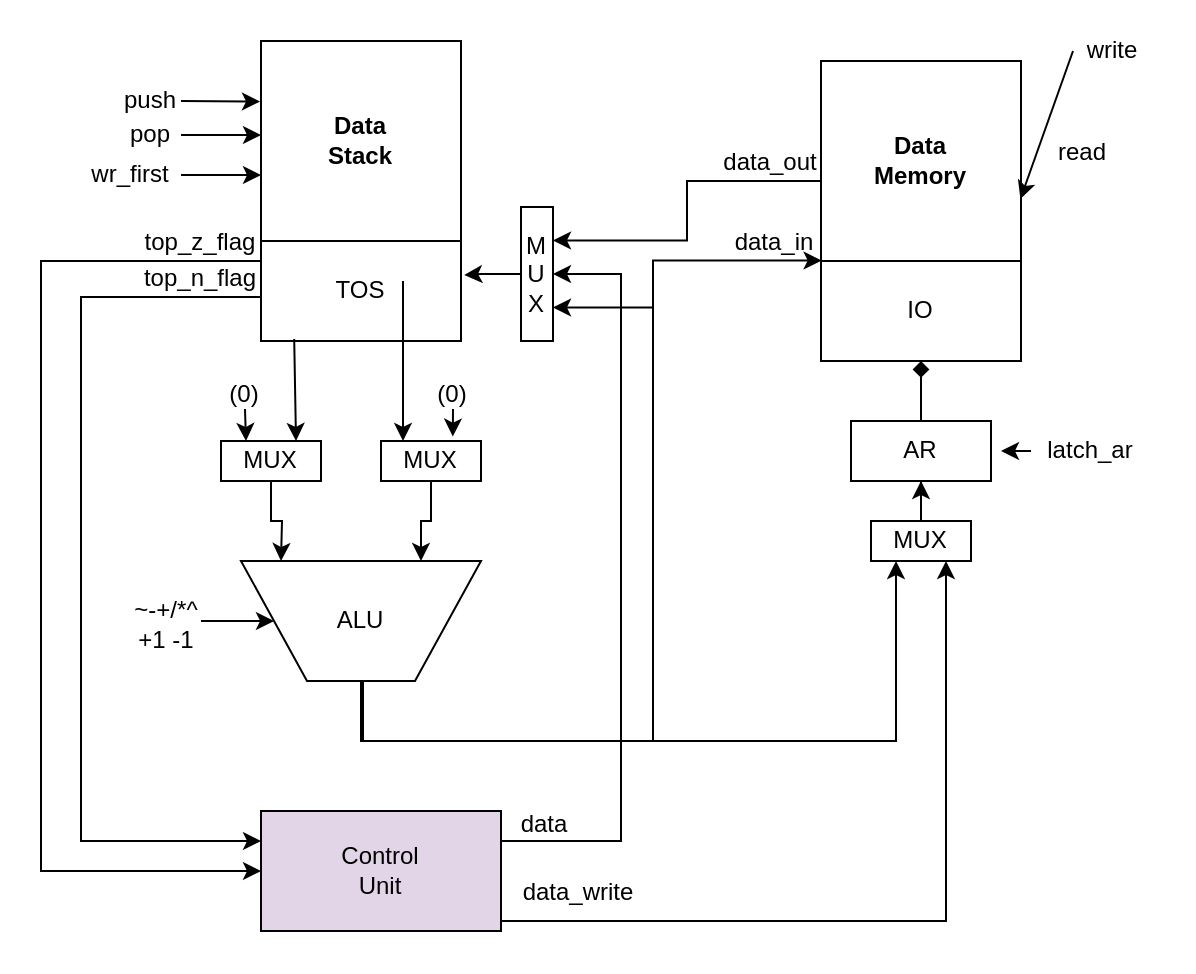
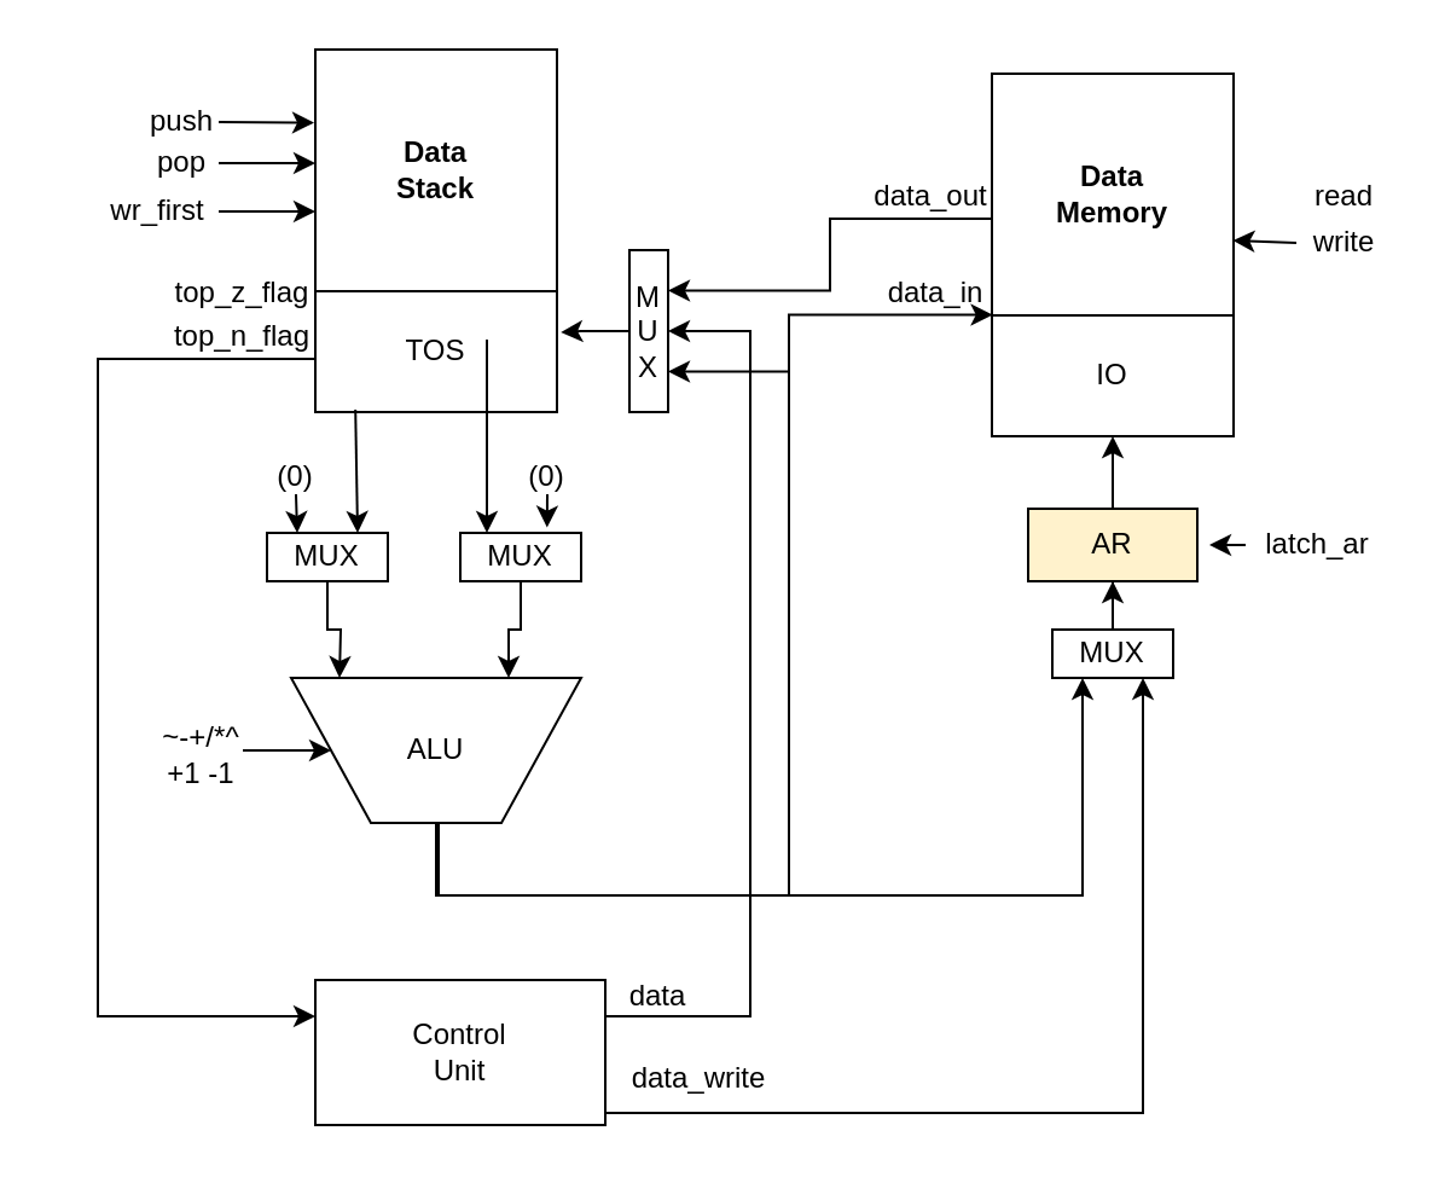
  <mxCell id="0" />
  <mxCell id="1" parent="0" />
  <mxCell id="2" value="Data&lt;div&gt;Stack&lt;/div&gt;" style="swimlane;fontStyle=1;align=center;verticalAlign=middle;childLayout=stackLayout;horizontal=1;startSize=100;horizontalStack=0;resizeParent=1;resizeParentMax=0;resizeLast=0;collapsible=1;marginBottom=0;whiteSpace=wrap;html=1;" vertex="1" parent="1"><mxGeometry x="130" y="20" width="100" height="150" as="geometry" /></mxCell>
  <mxCell id="3" value="&lt;div style=&quot;&quot;&gt;&lt;span style=&quot;background-color: initial;&quot;&gt;TOS&lt;/span&gt;&lt;/div&gt;" style="text;strokeColor=none;fillColor=none;align=center;verticalAlign=middle;spacingLeft=4;spacingRight=4;overflow=hidden;rotatable=0;points=[[0,0.5],[1,0.5]];portConstraint=eastwest;whiteSpace=wrap;html=1;" vertex="1" parent="2"><mxGeometry y="100" width="100" height="50" as="geometry" /></mxCell>
  <mxCell id="4" value="" style="endArrow=classic;html=1;rounded=0;entryX=-0.005;entryY=0.202;entryDx=0;entryDy=0;entryPerimeter=0;" edge="1" parent="1" target="2"><mxGeometry width="50" height="50" relative="1" as="geometry"><mxPoint x="90" y="50" as="sourcePoint" /><mxPoint x="330" y="90" as="targetPoint" /></mxGeometry></mxCell>
  <mxCell id="5" value="push" style="text;html=1;align=center;verticalAlign=middle;whiteSpace=wrap;rounded=0;" vertex="1" parent="1"><mxGeometry x="60" y="43" width="30" height="14" as="geometry" /></mxCell>
  <mxCell id="6" value="pop" style="text;html=1;align=center;verticalAlign=middle;whiteSpace=wrap;rounded=0;" vertex="1" parent="1"><mxGeometry x="60" y="60" width="30" height="14" as="geometry" /></mxCell>
  <mxCell id="7" value="" style="endArrow=classic;html=1;rounded=0;entryX=-0.005;entryY=0.202;entryDx=0;entryDy=0;entryPerimeter=0;" edge="1" parent="1"><mxGeometry width="50" height="50" relative="1" as="geometry"><mxPoint x="90" y="67" as="sourcePoint" /><mxPoint x="130" y="67" as="targetPoint" /></mxGeometry></mxCell>
  <mxCell id="8" value="wr_first" style="text;html=1;align=center;verticalAlign=middle;whiteSpace=wrap;rounded=0;" vertex="1" parent="1"><mxGeometry x="40" y="80" width="50" height="14" as="geometry" /></mxCell>
  <mxCell id="9" value="" style="endArrow=classic;html=1;rounded=0;entryX=-0.005;entryY=0.202;entryDx=0;entryDy=0;entryPerimeter=0;" edge="1" parent="1"><mxGeometry width="50" height="50" relative="1" as="geometry"><mxPoint x="90" y="87" as="sourcePoint" /><mxPoint x="130" y="87" as="targetPoint" /></mxGeometry></mxCell>
  <mxCell id="10" value="latch_ar" style="text;html=1;align=center;verticalAlign=middle;whiteSpace=wrap;rounded=0;" vertex="1" parent="1"><mxGeometry x="515" y="218" width="60" height="14" as="geometry" /></mxCell>
  <mxCell id="11" value="" style="endArrow=classic;html=1;rounded=0;exitX=0;exitY=0.5;exitDx=0;exitDy=0;" edge="1" parent="1" source="10"><mxGeometry width="50" height="50" relative="1" as="geometry"><mxPoint x="580" y="225" as="sourcePoint" /><mxPoint x="500" y="225" as="targetPoint" /></mxGeometry></mxCell>
  <mxCell id="12" value="MUX" style="rounded=0;whiteSpace=wrap;html=1;" vertex="1" parent="1"><mxGeometry x="110" y="220" width="50" height="20" as="geometry" /></mxCell>
  <mxCell id="13" style="edgeStyle=orthogonalEdgeStyle;rounded=0;orthogonalLoop=1;jettySize=auto;html=1;entryX=0.75;entryY=0;entryDx=0;entryDy=0;" edge="1" parent="1" source="14" target="25"><mxGeometry relative="1" as="geometry" /></mxCell>
  <mxCell id="14" value="MUX" style="rounded=0;whiteSpace=wrap;html=1;" vertex="1" parent="1"><mxGeometry x="190" y="220" width="50" height="20" as="geometry" /></mxCell>
  <mxCell id="15" value="" style="endArrow=classic;html=1;rounded=0;entryX=0.75;entryY=0;entryDx=0;entryDy=0;exitX=0.166;exitY=0.979;exitDx=0;exitDy=0;exitPerimeter=0;" edge="1" parent="1" source="3" target="12"><mxGeometry width="50" height="50" relative="1" as="geometry"><mxPoint x="150" y="171" as="sourcePoint" /><mxPoint x="330" y="90" as="targetPoint" /></mxGeometry></mxCell>
  <mxCell id="16" value="" style="endArrow=classic;html=1;rounded=0;entryX=0.75;entryY=0;entryDx=0;entryDy=0;" edge="1" parent="1"><mxGeometry width="50" height="50" relative="1" as="geometry"><mxPoint x="201" y="140" as="sourcePoint" /><mxPoint x="201" y="220" as="targetPoint" /></mxGeometry></mxCell>
  <mxCell id="17" value="(0)" style="text;html=1;align=center;verticalAlign=middle;whiteSpace=wrap;rounded=0;" vertex="1" parent="1"><mxGeometry x="107" y="190" width="30" height="14" as="geometry" /></mxCell>
  <mxCell id="18" value="(0)" style="text;html=1;align=center;verticalAlign=middle;whiteSpace=wrap;rounded=0;" vertex="1" parent="1"><mxGeometry x="211" y="190" width="30" height="14" as="geometry" /></mxCell>
  <mxCell id="19" value="" style="endArrow=classic;html=1;rounded=0;entryX=0.25;entryY=0;entryDx=0;entryDy=0;exitX=0.5;exitY=1;exitDx=0;exitDy=0;" edge="1" parent="1" source="17" target="12"><mxGeometry width="50" height="50" relative="1" as="geometry"><mxPoint x="157" y="179" as="sourcePoint" /><mxPoint x="158" y="230" as="targetPoint" /></mxGeometry></mxCell>
  <mxCell id="20" value="" style="endArrow=classic;html=1;rounded=0;entryX=0.498;entryY=-0.111;entryDx=0;entryDy=0;exitX=0.5;exitY=1;exitDx=0;exitDy=0;entryPerimeter=0;" edge="1" parent="1" source="18"><mxGeometry width="50" height="50" relative="1" as="geometry"><mxPoint x="144" y="214" as="sourcePoint" /><mxPoint x="225.9" y="217.78" as="targetPoint" /></mxGeometry></mxCell>
  <mxCell id="21" style="edgeStyle=orthogonalEdgeStyle;rounded=0;orthogonalLoop=1;jettySize=auto;html=1;startArrow=classic;startFill=1;endArrow=none;endFill=0;" edge="1" parent="1" source="25"><mxGeometry relative="1" as="geometry"><mxPoint x="110" y="310" as="targetPoint" /></mxGeometry></mxCell>
  <mxCell id="22" style="edgeStyle=orthogonalEdgeStyle;rounded=0;orthogonalLoop=1;jettySize=auto;html=1;entryX=1;entryY=0.75;entryDx=0;entryDy=0;" edge="1" parent="1" source="25" target="35"><mxGeometry relative="1" as="geometry"><Array as="points"><mxPoint x="180" y="370" /><mxPoint x="326" y="370" /><mxPoint x="326" y="153" /></Array></mxGeometry></mxCell>
  <mxCell id="23" style="edgeStyle=orthogonalEdgeStyle;rounded=0;orthogonalLoop=1;jettySize=auto;html=1;entryX=0.003;entryY=0.665;entryDx=0;entryDy=0;entryPerimeter=0;" edge="1" parent="1" target="30"><mxGeometry relative="1" as="geometry"><mxPoint x="181" y="340" as="sourcePoint" /><mxPoint x="411" y="105" as="targetPoint" /><Array as="points"><mxPoint x="181" y="370" /><mxPoint x="326" y="370" /><mxPoint x="326" y="130" /></Array></mxGeometry></mxCell>
  <mxCell id="24" style="edgeStyle=orthogonalEdgeStyle;rounded=0;orthogonalLoop=1;jettySize=auto;html=1;entryX=0.25;entryY=1;entryDx=0;entryDy=0;" edge="1" parent="1" source="25" target="42"><mxGeometry relative="1" as="geometry"><Array as="points"><mxPoint x="180" y="370" /><mxPoint x="448" y="370" /></Array></mxGeometry></mxCell>
  <mxCell id="25" value="ALU" style="shape=trapezoid;perimeter=trapezoidPerimeter;whiteSpace=wrap;html=1;fixedSize=1;size=33.0;flipV=1;" vertex="1" parent="1"><mxGeometry x="120" y="280" width="120" height="60" as="geometry" /></mxCell>
  <mxCell id="26" style="edgeStyle=orthogonalEdgeStyle;rounded=0;orthogonalLoop=1;jettySize=auto;html=1;" edge="1" parent="1" source="12"><mxGeometry relative="1" as="geometry"><mxPoint x="140" y="280" as="targetPoint" /></mxGeometry></mxCell>
  <mxCell id="27" value="~-+/*^&lt;div&gt;+1 -1&lt;/div&gt;" style="text;html=1;align=center;verticalAlign=middle;whiteSpace=wrap;rounded=0;" vertex="1" parent="1"><mxGeometry x="58" y="305" width="50" height="14" as="geometry" /></mxCell>
  <mxCell id="28" value="top_z_flag" style="text;html=1;align=center;verticalAlign=middle;whiteSpace=wrap;rounded=0;" vertex="1" parent="1"><mxGeometry x="70" y="114" width="60" height="14" as="geometry" /></mxCell>
  <mxCell id="29" style="edgeStyle=orthogonalEdgeStyle;rounded=0;orthogonalLoop=1;jettySize=auto;html=1;entryX=1;entryY=0.25;entryDx=0;entryDy=0;" edge="1" parent="1" source="30" target="35"><mxGeometry relative="1" as="geometry"><Array as="points"><mxPoint x="343" y="90" /><mxPoint x="343" y="120" /></Array></mxGeometry></mxCell>
  <mxCell id="30" value="Data&lt;div&gt;Memory&lt;/div&gt;" style="swimlane;fontStyle=1;align=center;verticalAlign=middle;childLayout=stackLayout;horizontal=1;startSize=100;horizontalStack=0;resizeParent=1;resizeParentMax=0;resizeLast=0;collapsible=1;marginBottom=0;whiteSpace=wrap;html=1;" vertex="1" parent="1"><mxGeometry x="410" y="30" width="100" height="150" as="geometry" /></mxCell>
  <mxCell id="31" value="IO" style="text;strokeColor=none;fillColor=none;align=center;verticalAlign=middle;spacingLeft=4;spacingRight=4;overflow=hidden;rotatable=0;points=[[0,0.5],[1,0.5]];portConstraint=eastwest;whiteSpace=wrap;html=1;" vertex="1" parent="30"><mxGeometry y="100" width="100" height="50" as="geometry" /></mxCell>
- <mxCell id="32" value="read" style="text;html=1;align=center;verticalAlign=middle;whiteSpace=wrap;rounded=0;" vertex="1" parent="1"><mxGeometry x="521" y="69" width="40" height="14" as="geometry" /></mxCell>
- <mxCell id="33" value="write" style="text;html=1;align=center;verticalAlign=middle;whiteSpace=wrap;rounded=0;" vertex="1" parent="1"><mxGeometry x="536" y="18" width="40" height="14" as="geometry" /></mxCell>
+ <mxCell id="32" value="read" style="text;html=1;align=center;verticalAlign=middle;whiteSpace=wrap;rounded=0;" vertex="1" parent="1"><mxGeometry x="536" y="74" width="40" height="14" as="geometry" /></mxCell>
+ <mxCell id="33" value="write" style="text;html=1;align=center;verticalAlign=middle;whiteSpace=wrap;rounded=0;" vertex="1" parent="1"><mxGeometry x="536" y="93" width="40" height="14" as="geometry" /></mxCell>
  <mxCell id="34" value="" style="endArrow=classic;html=1;rounded=0;entryX=0.997;entryY=0.46;entryDx=0;entryDy=0;entryPerimeter=0;exitX=0;exitY=0.5;exitDx=0;exitDy=0;" edge="1" source="33" parent="1" target="30"><mxGeometry width="50" height="50" relative="1" as="geometry"><mxPoint x="616" y="101" as="sourcePoint" /><mxPoint x="510" y="100" as="targetPoint" /></mxGeometry></mxCell>
  <mxCell id="35" value="M&lt;div&gt;U&lt;/div&gt;&lt;div&gt;X&lt;/div&gt;" style="rounded=0;whiteSpace=wrap;html=1;" vertex="1" parent="1"><mxGeometry x="260" y="103" width="16" height="67" as="geometry" /></mxCell>
  <mxCell id="36" style="edgeStyle=orthogonalEdgeStyle;rounded=0;orthogonalLoop=1;jettySize=auto;html=1;entryX=1.016;entryY=0.339;entryDx=0;entryDy=0;entryPerimeter=0;" edge="1" parent="1" source="35" target="3"><mxGeometry relative="1" as="geometry" /></mxCell>
  <mxCell id="37" value="data_in" style="text;html=1;align=center;verticalAlign=middle;whiteSpace=wrap;rounded=0;" vertex="1" parent="1"><mxGeometry x="362" y="114" width="50" height="14" as="geometry" /></mxCell>
  <mxCell id="38" value="data_out" style="text;html=1;align=center;verticalAlign=middle;whiteSpace=wrap;rounded=0;" vertex="1" parent="1"><mxGeometry x="360" y="74" width="50" height="14" as="geometry" /></mxCell>
- <mxCell id="39" value="AR" style="rounded=0;whiteSpace=wrap;html=1;" vertex="1" parent="1"><mxGeometry x="425" y="210" width="70" height="30" as="geometry" /></mxCell>
- <mxCell id="40" style="edgeStyle=orthogonalEdgeStyle;rounded=0;orthogonalLoop=1;jettySize=auto;html=1;entryX=0.5;entryY=1;entryDx=0;entryDy=0;entryPerimeter=0;endArrow=diamond;" edge="1" parent="1" source="39" target="31"><mxGeometry relative="1" as="geometry" /></mxCell>
+ <mxCell id="39" value="AR" style="rounded=0;whiteSpace=wrap;html=1;fillColor=#fff2cc;" vertex="1" parent="1"><mxGeometry x="425" y="210" width="70" height="30" as="geometry" /></mxCell>
+ <mxCell id="40" style="edgeStyle=orthogonalEdgeStyle;rounded=0;orthogonalLoop=1;jettySize=auto;html=1;entryX=0.5;entryY=1;entryDx=0;entryDy=0;entryPerimeter=0;" edge="1" parent="1" source="39" target="31"><mxGeometry relative="1" as="geometry" /></mxCell>
  <mxCell id="41" style="edgeStyle=orthogonalEdgeStyle;rounded=0;orthogonalLoop=1;jettySize=auto;html=1;" edge="1" parent="1" source="42" target="39"><mxGeometry relative="1" as="geometry" /></mxCell>
  <mxCell id="42" value="MUX" style="rounded=0;whiteSpace=wrap;html=1;" vertex="1" parent="1"><mxGeometry x="435" y="260" width="50" height="20" as="geometry" /></mxCell>
  <mxCell id="43" style="edgeStyle=orthogonalEdgeStyle;rounded=0;orthogonalLoop=1;jettySize=auto;html=1;entryX=0.75;entryY=1;entryDx=0;entryDy=0;" edge="1" parent="1" source="45" target="42"><mxGeometry relative="1" as="geometry"><Array as="points"><mxPoint x="473" y="460" /></Array></mxGeometry></mxCell>
  <mxCell id="44" style="edgeStyle=orthogonalEdgeStyle;rounded=0;orthogonalLoop=1;jettySize=auto;html=1;entryX=1;entryY=0.5;entryDx=0;entryDy=0;" edge="1" parent="1" source="45" target="35"><mxGeometry relative="1" as="geometry"><Array as="points"><mxPoint x="310" y="420" /><mxPoint x="310" y="137" /></Array></mxGeometry></mxCell>
- <mxCell id="45" value="Control&lt;div&gt;Unit&lt;/div&gt;" style="rounded=0;whiteSpace=wrap;html=1;fillColor=#e1d5e7;" vertex="1" parent="1"><mxGeometry x="130" y="405" width="120" height="60" as="geometry" /></mxCell>
- <mxCell id="46" style="edgeStyle=orthogonalEdgeStyle;rounded=0;orthogonalLoop=1;jettySize=auto;html=1;entryX=0;entryY=0.5;entryDx=0;entryDy=0;" edge="1" parent="1" source="3" target="45"><mxGeometry relative="1" as="geometry"><mxPoint x="40" y="220" as="targetPoint" /><Array as="points"><mxPoint x="20" y="130" /><mxPoint x="20" y="435" /></Array></mxGeometry></mxCell>
+ <mxCell id="45" value="Control&lt;div&gt;Unit&lt;/div&gt;" style="rounded=0;whiteSpace=wrap;html=1;" vertex="1" parent="1"><mxGeometry x="130" y="405" width="120" height="60" as="geometry" /></mxCell>
  <mxCell id="47" value="data_write" style="text;html=1;align=center;verticalAlign=middle;whiteSpace=wrap;rounded=0;" vertex="1" parent="1"><mxGeometry x="259" y="439" width="60" height="14" as="geometry" /></mxCell>
  <mxCell id="48" value="&lt;div&gt;data&lt;/div&gt;" style="text;html=1;align=center;verticalAlign=middle;whiteSpace=wrap;rounded=0;" vertex="1" parent="1"><mxGeometry x="242" y="405" width="60" height="14" as="geometry" /></mxCell>
  <mxCell id="49" value="top_n&lt;span style=&quot;background-color: initial;&quot;&gt;_flag&lt;/span&gt;" style="text;html=1;align=center;verticalAlign=middle;whiteSpace=wrap;rounded=0;" vertex="1" parent="1"><mxGeometry x="70" y="131.97" width="60" height="14" as="geometry" /></mxCell>
  <mxCell id="50" style="edgeStyle=orthogonalEdgeStyle;rounded=0;orthogonalLoop=1;jettySize=auto;html=1;" edge="1" parent="1"><mxGeometry relative="1" as="geometry"><mxPoint x="130" y="420" as="targetPoint" /><mxPoint x="130" y="147.97" as="sourcePoint" /><Array as="points"><mxPoint x="40" y="148" /><mxPoint x="40" y="420" /><mxPoint x="130" y="420" /></Array></mxGeometry></mxCell>
